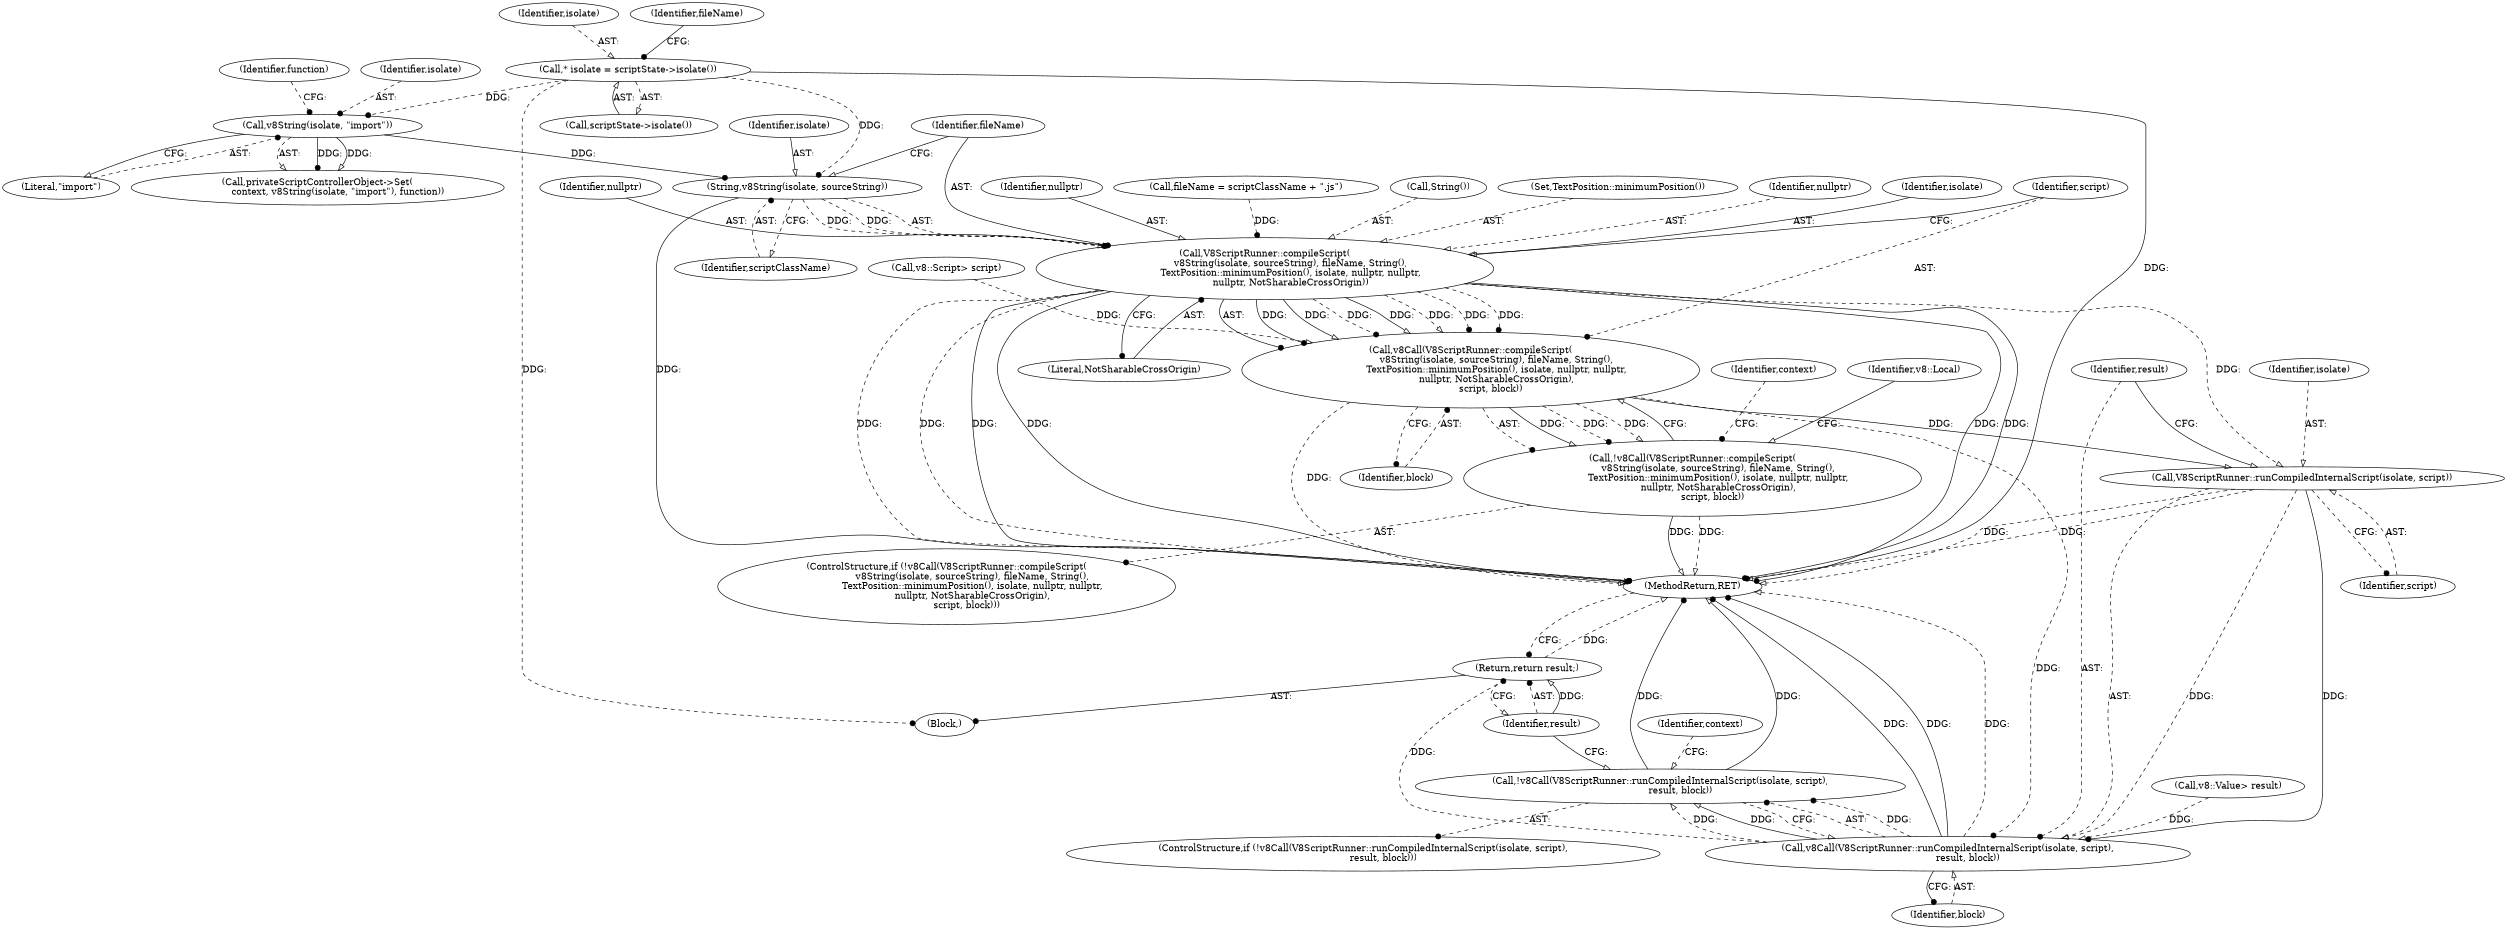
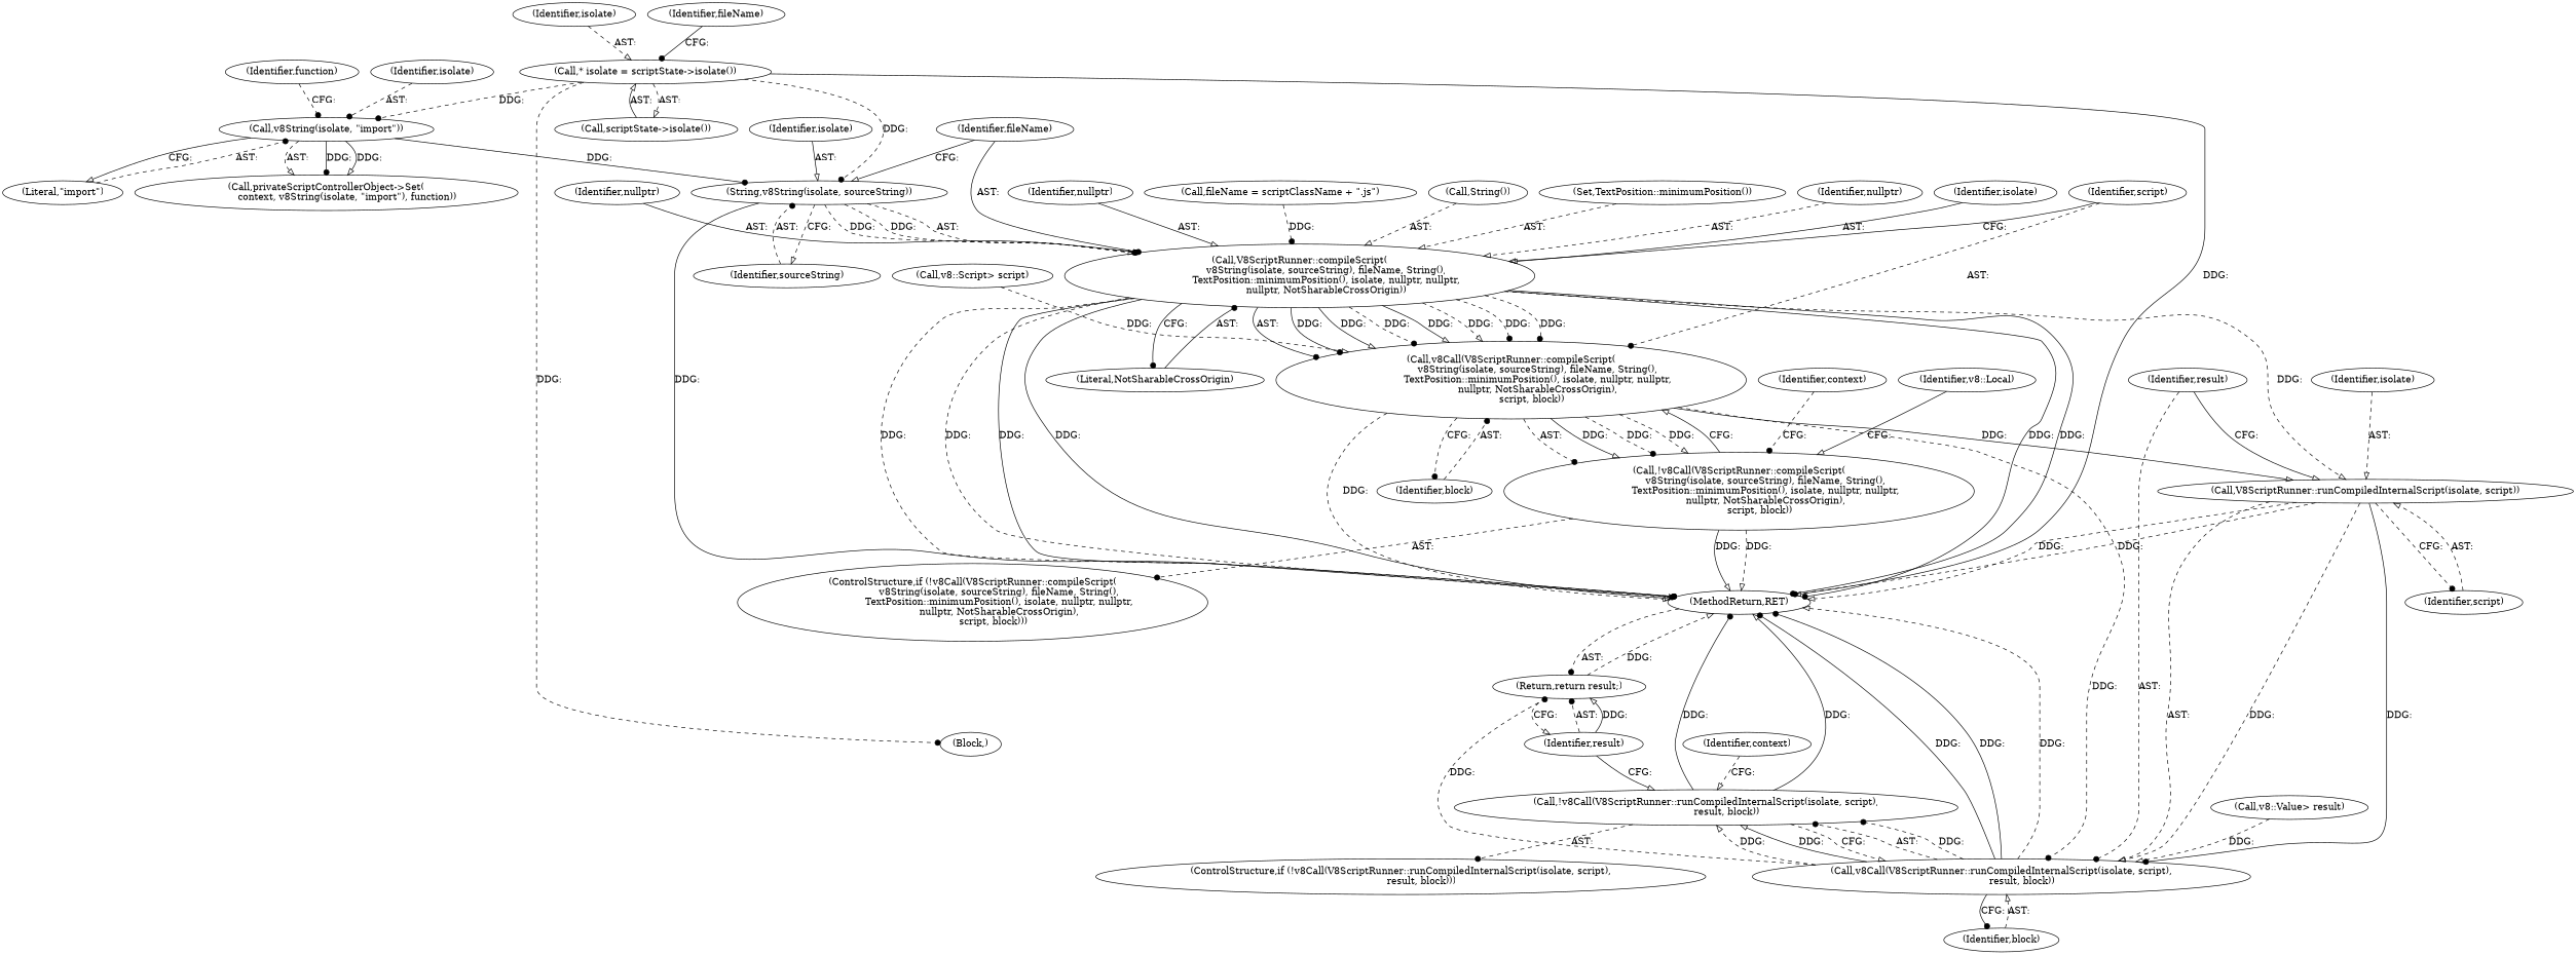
  digraph {
    edge [arrowhead=onormal style=dashed]
    n1 [label="(String,v8String(isolate, sourceString))"]
    n2 [label="(Call,V8ScriptRunner::compileScript(\n                  v8String(isolate, sourceString), fileName, String(),\n                  TextPosition::minimumPosition(), isolate, nullptr, nullptr,\n                  nullptr, NotSharableCrossOrigin))"]
-   n3 [label="(Identifier,scriptClassName)"]
+   n3 [label="(Identifier,sourceString)"]
    n4 [label="(MethodReturn,RET)"]
    n5 [label="(Call,v8Call(V8ScriptRunner::compileScript(\n                  v8String(isolate, sourceString), fileName, String(),\n                  TextPosition::minimumPosition(), isolate, nullptr, nullptr,\n                  nullptr, NotSharableCrossOrigin),\n              script, block))"]
    n6 [label="(Call,V8ScriptRunner::runCompiledInternalScript(isolate, script))"]
    n7 [label="(Literal,NotSharableCrossOrigin)"]
    n8 [label="(Return,return result;)"]
    n9 [label="(Call,v8String(isolate, \"import\"))"]
    n10 [label="(Literal,\"import\")"]
    n11 [label="(Call,privateScriptControllerObject->Set(\n              context, v8String(isolate, \"import\"), function))"]
    n12 [label="(Call,* isolate = scriptState->isolate())"]
    n13 [label="(Call,scriptState->isolate())"]
    n14 [label="(Block,)"]
    n15 [label="(Call,!v8Call(V8ScriptRunner::compileScript(\n                  v8String(isolate, sourceString), fileName, String(),\n                  TextPosition::minimumPosition(), isolate, nullptr, nullptr,\n                  nullptr, NotSharableCrossOrigin),\n              script, block))"]
    n16 [label="(Call,v8Call(V8ScriptRunner::runCompiledInternalScript(isolate, script),\n              result, block))"]
    n17 [label="(Identifier,block)"]
    n18 [label="(Identifier,script)"]
    n19 [label="(ControlStructure,if (!v8Call(V8ScriptRunner::compileScript(\n                  v8String(isolate, sourceString), fileName, String(),\n                  TextPosition::minimumPosition(), isolate, nullptr, nullptr,\n                  nullptr, NotSharableCrossOrigin),\n              script, block)))"]
    n20 [label="(Call,!v8Call(V8ScriptRunner::runCompiledInternalScript(isolate, script),\n              result, block))"]
    n21 [label="(Identifier,block)"]
    n22 [label="(ControlStructure,if (!v8Call(V8ScriptRunner::runCompiledInternalScript(isolate, script),\n              result, block)))"]
    n23 [label="(Identifier,result)"]
    n24 [label="(Identifier,isolate)"]
    n25 [label="(Call,v8::Script> script)"]
    n26 [label="(Identifier,nullptr)"]
    n27 [label="(Identifier,fileName)"]
    n28 [label="(Call,v8::Value> result)"]
    n29 [label="(Identifier,fileName)"]
    n30 [label="(Identifier,isolate)"]
    n31 [label="(Identifier,result)"]
    n32 [label="(Identifier,nullptr)"]
    n33 [label="(Identifier,function)"]
    n34 [label="(Identifier,context)"]
    n35 [label="(Identifier,script)"]
    n36 [label="(Call,fileName = scriptClassName + \".js\")"]
    n37 [label="(Identifier,isolate)"]
    n38 [label="(Identifier,context)"]
    n39 [label="(Call,String())"]
    n40 [label="(Identifier,isolate)"]
    n41 [label="(Identifier,v8::Local)"]
    n42 [label="(Set,TextPosition::minimumPosition())"]
    n43 [label="(Identifier,nullptr)"]
    n44 [label="(Identifier,isolate)"]
    n1 -> n2 [label="AST: "]
    n1 -> n2 [arrowhead=dot label="DDG: "]
    n1 -> n2 [arrowhead=dot label="DDG: "]
    n1 -> n3 [label="CFG: "]
    n1 -> n4 [arrowhead=dot label="DDG: " style=solid]
    n2 -> n4 [arrowhead=dot label="DDG: " style=solid]
    n2 -> n4 [arrowhead=dot label="DDG: " style=solid]
    n2 -> n4 [arrowhead=dot label="DDG: "]
    n2 -> n4 [arrowhead=dot label="DDG: "]
    n2 -> n4 [label="DDG: " style=solid]
    n2 -> n4 [label="DDG: " style=solid]
    n2 -> n5 [arrowhead=dot label="AST: " style=solid]
    n2 -> n5 [arrowhead=dot label="DDG: " style=solid]
    n2 -> n5 [label="DDG: " style=solid]
    n2 -> n5 [arrowhead=dot label="DDG: "]
    n2 -> n5 [label="DDG: " style=solid]
    n2 -> n5 [label="DDG: "]
    n2 -> n5 [arrowhead=dot label="DDG: "]
    n2 -> n5 [arrowhead=dot label="DDG: "]
    n2 -> n6 [label="DDG: "]
    n2 -> n7 [arrowhead=dot label="CFG: " style=solid]
    n3 -> n1 [arrowhead=dot label="AST: "]
-   n4 -> n8 [arrowhead=dot label="CFG: "]
+   n4 -> n8 [arrowhead=dot label="AST: "]
    n5 -> n4 [label="DDG: "]
    n5 -> n6 [label="DDG: " style=solid]
    n5 -> n15 [arrowhead=dot label="AST: "]
    n5 -> n15 [label="DDG: " style=solid]
    n5 -> n15 [arrowhead=dot label="DDG: "]
    n5 -> n15 [label="DDG: "]
    n5 -> n16 [arrowhead=dot label="DDG: "]
    n5 -> n17 [arrowhead=dot label="CFG: "]
    n6 -> n4 [arrowhead=dot label="DDG: "]
    n6 -> n4 [label="DDG: "]
    n6 -> n16 [label="AST: "]
    n6 -> n16 [label="DDG: "]
    n6 -> n16 [arrowhead=dot label="DDG: " style=solid]
    n6 -> n18 [arrowhead=dot label="CFG: "]
    n7 -> n2 [arrowhead=dot label="AST: " style=solid]
    n8 -> n4 [label="DDG: "]
-   n8 -> n14 [arrowhead=dot label="AST: " style=solid]
    n8 -> n23 [label="CFG: "]
    n9 -> n1 [arrowhead=dot label="DDG: " style=solid]
    n9 -> n10 [label="CFG: " style=solid]
    n9 -> n11 [label="AST: "]
    n9 -> n11 [arrowhead=dot label="DDG: " style=solid]
    n9 -> n11 [label="DDG: " style=solid]
    n10 -> n9 [arrowhead=dot label="AST: "]
    n12 -> n1 [arrowhead=dot label="DDG: "]
    n12 -> n4 [label="DDG: " style=solid]
    n12 -> n9 [arrowhead=dot label="DDG: "]
    n12 -> n13 [label="AST: "]
    n12 -> n14 [arrowhead=dot label="DDG: "]
    n13 -> n12 [label="AST: " style=solid]
    n15 -> n4 [label="DDG: "]
    n15 -> n4 [label="DDG: " style=solid]
    n15 -> n5 [label="CFG: " style=solid]
    n15 -> n19 [arrowhead=dot label="AST: "]
    n16 -> n4 [arrowhead=dot label="DDG: " style=solid]
    n16 -> n4 [arrowhead=dot label="DDG: " style=solid]
    n16 -> n4 [label="DDG: "]
    n16 -> n8 [arrowhead=dot label="DDG: "]
    n16 -> n20 [arrowhead=dot label="AST: "]
    n16 -> n20 [arrowhead=dot label="DDG: "]
    n16 -> n20 [label="DDG: "]
    n16 -> n20 [label="DDG: " style=solid]
    n16 -> n21 [arrowhead=dot label="CFG: " style=solid]
    n17 -> n5 [arrowhead=dot label="AST: "]
    n18 -> n6 [label="AST: "]
    n20 -> n4 [arrowhead=dot label="DDG: " style=solid]
    n20 -> n4 [label="DDG: " style=solid]
    n20 -> n16 [label="CFG: "]
    n20 -> n22 [arrowhead=dot label="AST: "]
    n21 -> n16 [label="AST: "]
    n23 -> n8 [arrowhead=dot label="AST: "]
    n23 -> n8 [label="DDG: " style=solid]
    n23 -> n20 [label="CFG: " style=solid]
    n24 -> n12 [label="AST: "]
    n25 -> n5 [label="DDG: "]
    n26 -> n2 [label="AST: " style=solid]
    n27 -> n1 [label="CFG: " style=solid]
    n27 -> n2 [arrowhead=dot label="AST: " style=solid]
    n28 -> n16 [label="DDG: "]
    n29 -> n12 [arrowhead=dot label="CFG: " style=solid]
    n30 -> n1 [label="AST: " style=solid]
    n31 -> n6 [label="CFG: " style=solid]
    n31 -> n16 [arrowhead=dot label="AST: "]
    n32 -> n2 [label="AST: " style=solid]
    n33 -> n9 [arrowhead=dot label="CFG: "]
    n34 -> n20 [label="CFG: "]
    n35 -> n2 [label="CFG: " style=solid]
    n35 -> n5 [arrowhead=dot label="AST: "]
    n36 -> n2 [arrowhead=dot label="DDG: "]
    n37 -> n6 [label="AST: "]
    n38 -> n15 [arrowhead=dot label="CFG: "]
    n39 -> n2 [label="AST: "]
    n40 -> n9 [arrowhead=dot label="AST: "]
    n41 -> n15 [label="CFG: " style=solid]
    n42 -> n2 [label="AST: "]
    n43 -> n2 [label="AST: "]
    n44 -> n2 [label="AST: " style=solid]
  }
